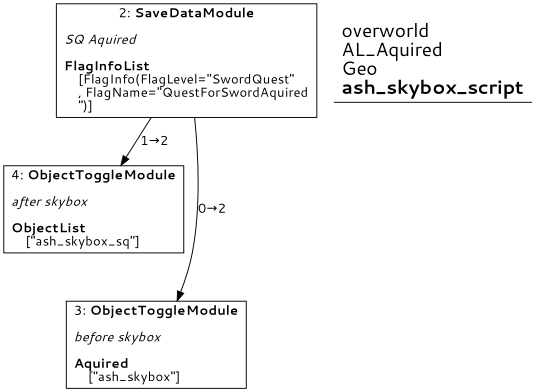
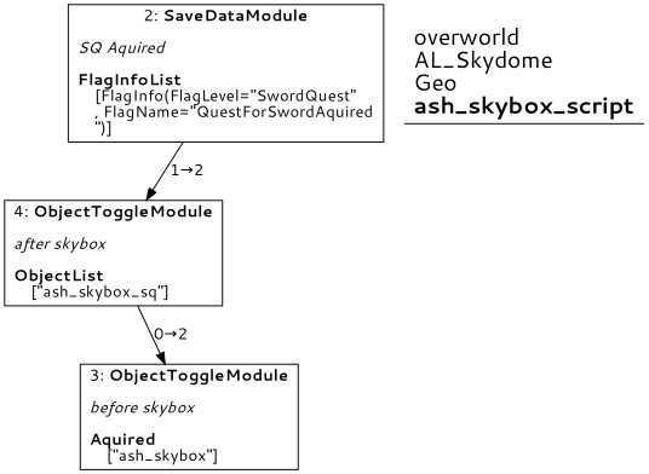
  digraph {
    fontname="Segoe UI"
    splines=spline
    node [fontname="Segoe UI" shape=box]
    edge [fontname="Segoe UI"]
    n1 [label=<2: <b>SaveDataModule</b><br/><br/><i>SQ Aquired<br align="left"/></i><br align="left"/><b>FlagInfoList</b><br align="left"/>    [FlagInfo(FlagLevel=&quot;SwordQuest&quot;<br align="left"/>    , FlagName=&quot;QuestForSwordAquired<br align="left"/>    &quot;)]<br align="left"/>>]
    n2 [label=<4: <b>ObjectToggleModule</b><br/><br/><i>after skybox<br align="left"/></i><br align="left"/><b>ObjectList</b><br align="left"/>    [&quot;ash_skybox_sq&quot;]<br align="left"/>>]
    n3 [label=<3: <b>ObjectToggleModule</b><br/><br/><i>before skybox<br align="left"/></i><br align="left"/><b>Aquired</b><br align="left"/>    [&quot;ash_skybox&quot;]<br align="left"/>>]
-   n4 [label=<<font point-size="20">overworld<br align="left"/>AL_Aquired<br align="left"/>Geo<br align="left"/><b>ash_skybox_script</b><br align="left"/></font>> shape=underline]
+   n4 [label=<<font point-size="20">overworld<br align="left"/>AL_Skydome<br align="left"/>Geo<br align="left"/><b>ash_skybox_script</b><br align="left"/></font>> shape=underline]
    n1 -> n2 [label="1→2"]
-   n1 -> n3 [label="0→2"]
+   n2 -> n3 [label="0→2"]
  }
